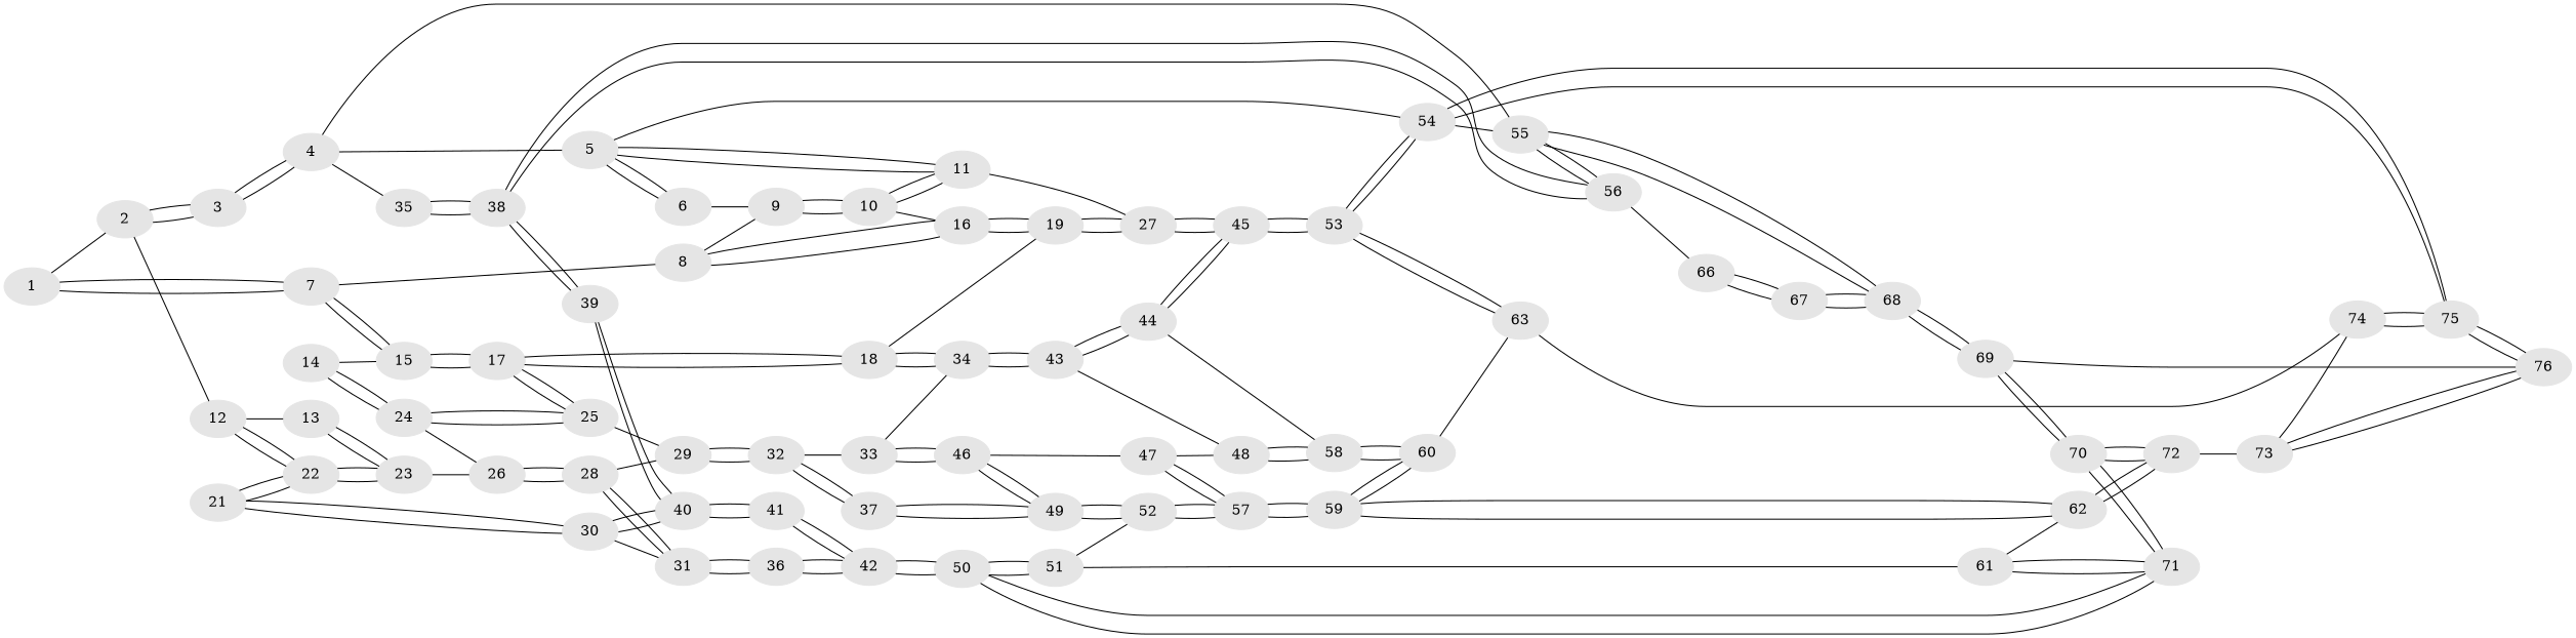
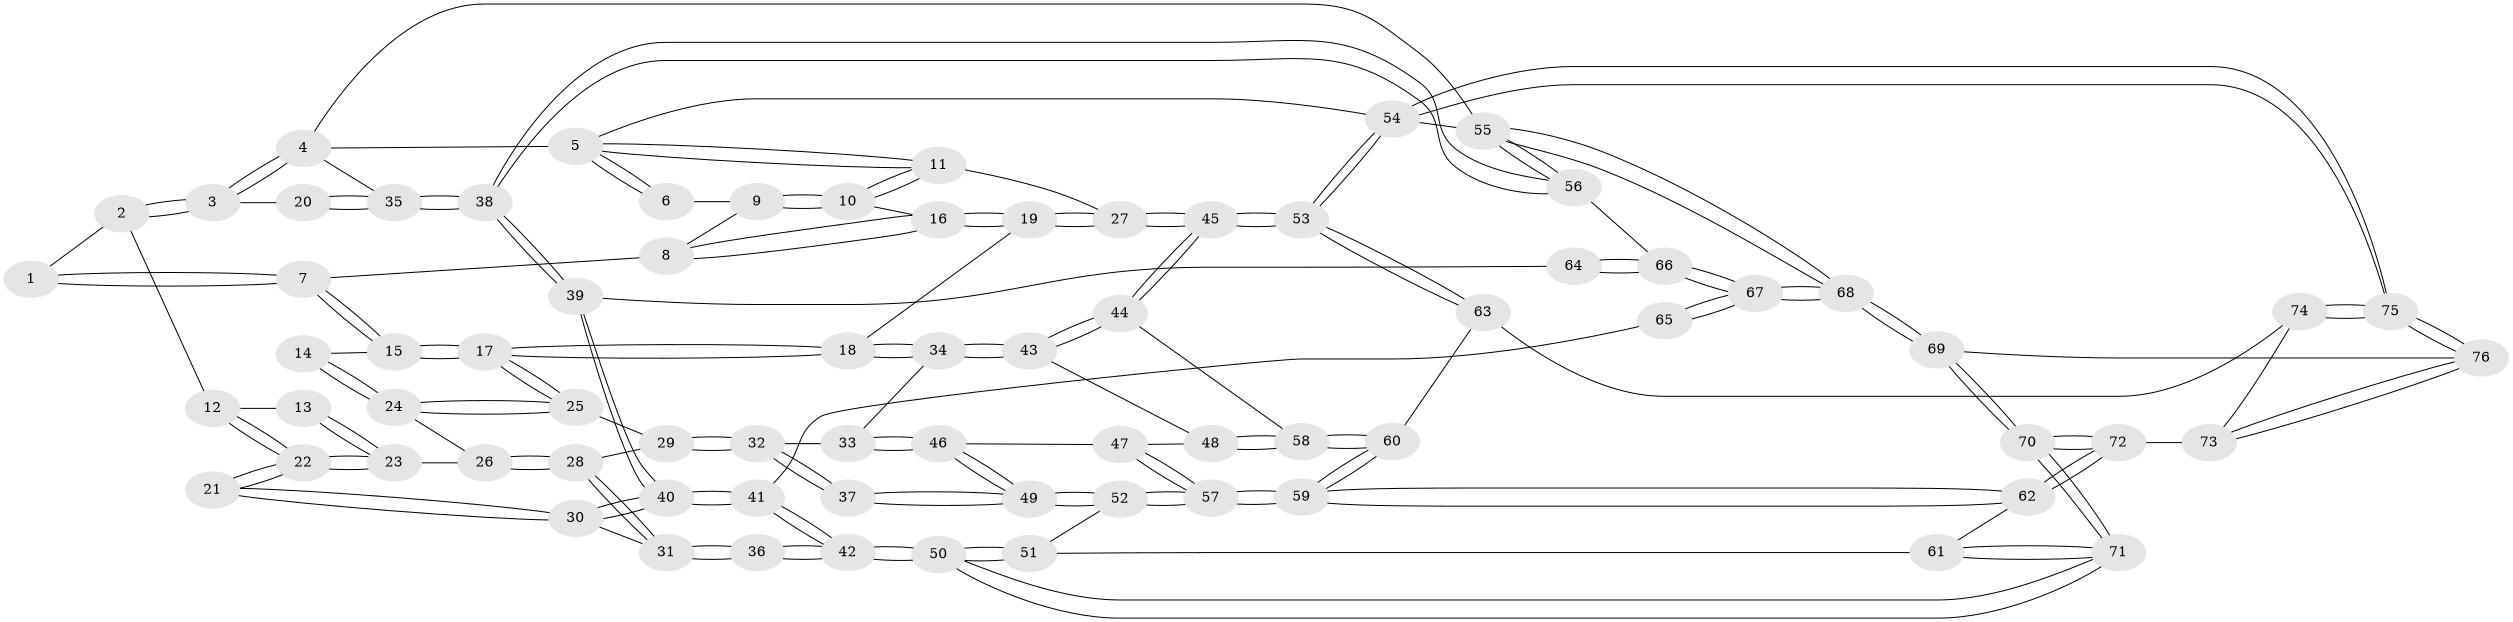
  graph {
    rankdir=LR
    node [color=gray90 style=filled]
    1
    2
    7
    3
    12
    8
    15
    4
+   20
    13
    22
    5
    35
    55
    6
    11
    54
    38
    56
    68
    9
    27
    75
    10
    16
    17
    19
    45
    23
    14
    24
    26
    25
    18
    34
    29
    43
    21
    30
    31
    40
    28
    32
    53
    36
    33
    37
    41
    42
    46
    49
    47
    44
    48
    39
    50
    52
+   64
    66
+   65
    67
    51
    71
    58
    60
    63
    57
    59
    61
    62
    74
    76
    69
    72
    73
    70
    1 -- 2
    1 -- 7
    1 -- 7
    2 -- 3
    2 -- 3
    2 -- 12
    7 -- 8
    7 -- 15
    7 -- 15
    3 -- 4
    3 -- 4
+   3 -- 20
    12 -- 13
    12 -- 22
    12 -- 22
    8 -- 9
    8 -- 16
    8 -- 16
    15 -- 17
    15 -- 17
    4 -- 5
    4 -- 35
    4 -- 55
+   20 -- 35
+   20 -- 35
    13 -- 23
    13 -- 23
    22 -- 23
    22 -- 23
    5 -- 6
    5 -- 6
    5 -- 11
    5 -- 11
    5 -- 54
    35 -- 38
    35 -- 38
    55 -- 56
    55 -- 56
    55 -- 68
    55 -- 68
    6 -- 9
    11 -- 27
    54 -- 55
    54 -- 75
    54 -- 75
    38 -- 56
    38 -- 56
    38 -- 39
    38 -- 39
    56 -- 66
    68 -- 69
    68 -- 69
    9 -- 10
    9 -- 10
    27 -- 45
    27 -- 45
    75 -- 76
    75 -- 76
    10 -- 11
    10 -- 11
    10 -- 16
    16 -- 19
    16 -- 19
    17 -- 25
    17 -- 25
    17 -- 18
    17 -- 18
    19 -- 27
    19 -- 27
    45 -- 53
    45 -- 53
    23 -- 26
    14 -- 15
    14 -- 24
    14 -- 24
    24 -- 26
    24 -- 25
    24 -- 25
    26 -- 28
    26 -- 28
    25 -- 29
    18 -- 19
    18 -- 34
    18 -- 34
    34 -- 43
    34 -- 43
    29 -- 32
    29 -- 32
    43 -- 44
    43 -- 44
    43 -- 48
    21 -- 22
    21 -- 22
    21 -- 30
    21 -- 30
    30 -- 31
    30 -- 40
    30 -- 40
    31 -- 36
    31 -- 36
    40 -- 41
    40 -- 41
    28 -- 29
    28 -- 31
    28 -- 31
    32 -- 33
    32 -- 37
    32 -- 37
    53 -- 54
    53 -- 54
    53 -- 63
    53 -- 63
    36 -- 42
    36 -- 42
    33 -- 34
    33 -- 46
    33 -- 46
    37 -- 49
    37 -- 49
    41 -- 42
    41 -- 42
+   41 -- 65
    42 -- 50
    42 -- 50
    46 -- 49
    46 -- 49
    46 -- 47
    49 -- 52
    49 -- 52
    47 -- 48
    47 -- 57
    47 -- 57
    44 -- 45
    44 -- 45
    44 -- 58
    48 -- 58
    48 -- 58
    39 -- 40
    39 -- 40
+   39 -- 64
    50 -- 51
    50 -- 51
    50 -- 71
    50 -- 71
    52 -- 57
    52 -- 57
+   64 -- 66
+   64 -- 66
    66 -- 67
    66 -- 67
+   65 -- 67
+   65 -- 67
    67 -- 68
    67 -- 68
    51 -- 52
    51 -- 61
    58 -- 60
    58 -- 60
    60 -- 63
    63 -- 74
    57 -- 59
    57 -- 59
    59 -- 60
    59 -- 60
    59 -- 62
    59 -- 62
    61 -- 71
    61 -- 71
    61 -- 62
    62 -- 72
    62 -- 72
    74 -- 75
    74 -- 75
    69 -- 76
    69 -- 70
    69 -- 70
    72 -- 73
    73 -- 74
    73 -- 76
    73 -- 76
    70 -- 71
    70 -- 71
    70 -- 72
    70 -- 72
  }
